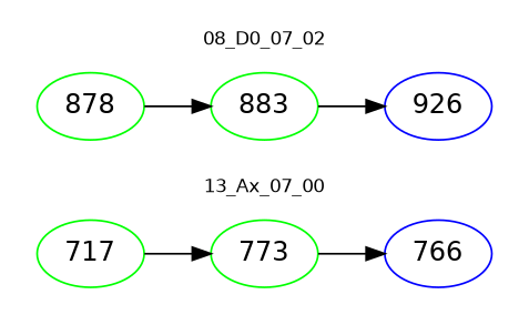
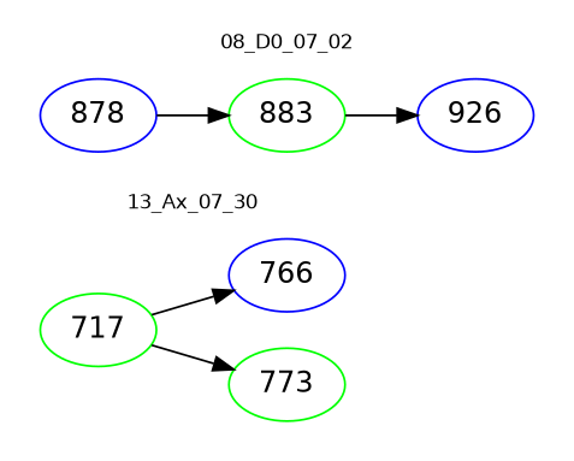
  digraph {
    fontname="DejaVu Sans"
    rankdir=LR
    node [color=green fontname="DejaVu Sans"]
    edge [color=black fontname="DejaVu Sans"]
    n1 [label=717]
    n2 [label=773]
    n3 [color=blue label=766]
-   n4 [label=878]
+   n4 [color=blue label=878]
    n5 [color=blue label=926]
    n6 [label=883]
    subgraph cluster_1 {
      color=white
      fontsize=10
-     label="13_Ax_07_00"
+     label="13_Ax_07_30"
      n1
      n2
      n3
    }
    subgraph cluster_2 {
      color=white
      fontsize=10
      label="08_D0_07_02"
      n4
      n5
      n6
    }
    n1 -> n2
-   n2 -> n3
+   n1 -> n3
    n4 -> n6
    n6 -> n5
  }
